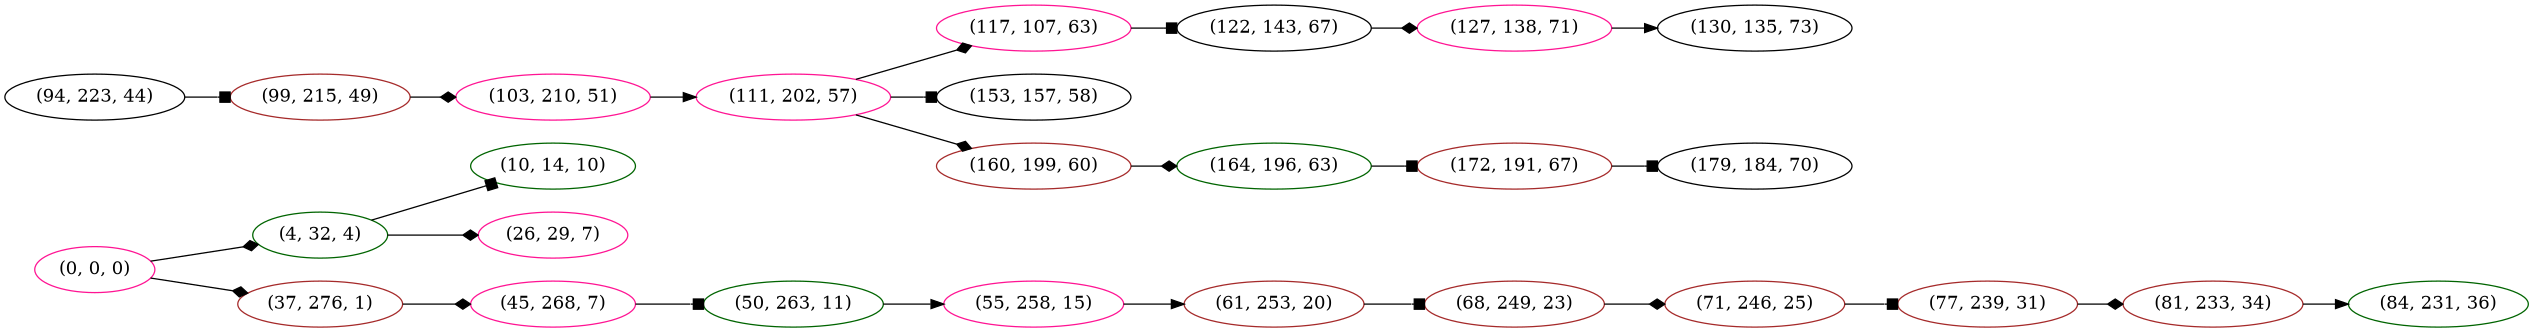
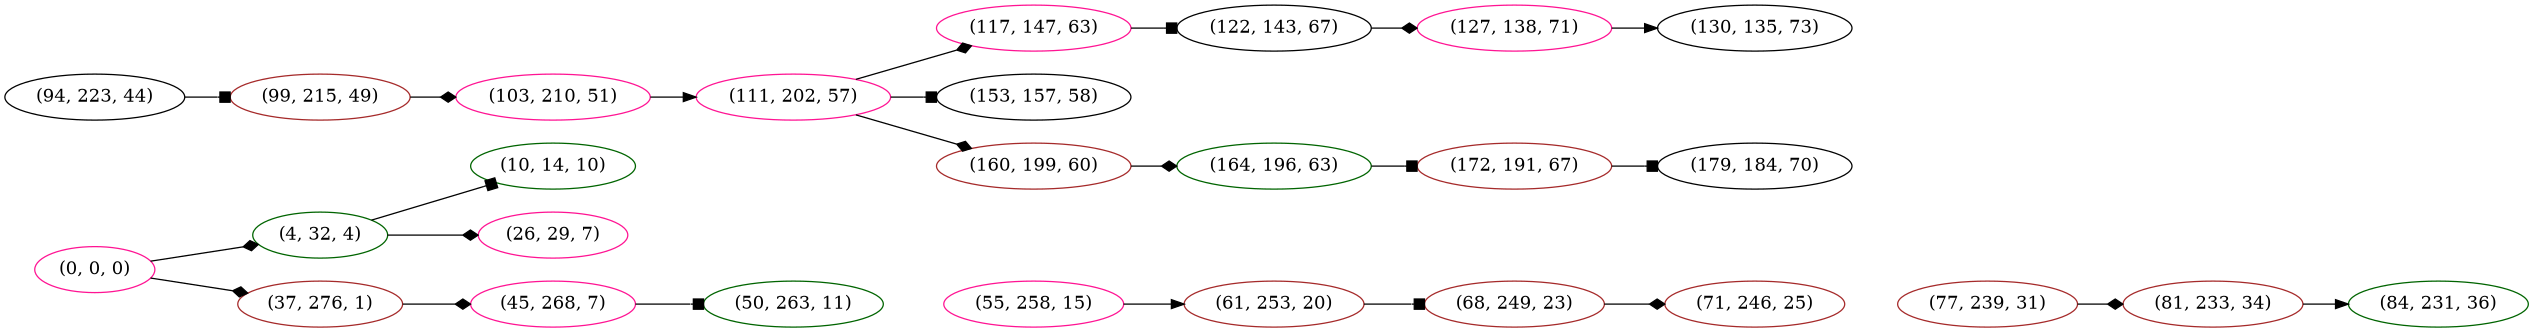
  digraph {
    rankdir=LR
    node [color=brown]
    edge [arrowhead=diamond]
    "(4, 32, 4)" [color=darkgreen]
    "(0, 0, 0)" [color=deeppink]
    "(37, 276, 1)"
    "(10, 14, 10)" [color=darkgreen]
    "(26, 29, 7)" [color=deeppink]
    "(45, 268, 7)" [color=deeppink]
    "(50, 263, 11)" [color=darkgreen]
    "(55, 258, 15)" [color=deeppink]
    "(61, 253, 20)"
    "(68, 249, 23)"
    "(71, 246, 25)"
    "(77, 239, 31)"
    "(81, 233, 34)"
    "(84, 231, 36)" [color=darkgreen]
    "(94, 223, 44)" [color=black]
    "(99, 215, 49)"
    "(103, 210, 51)" [color=deeppink]
    "(111, 202, 57)" [color=deeppink]
-   "(117, 147, 63)" [color=deeppink label="(117, 107, 63)"]
+   "(117, 147, 63)" [color=deeppink]
    "(153, 157, 58)" [color=black]
    "(160, 199, 60)"
    "(122, 143, 67)" [color=black]
    "(164, 196, 63)" [color=darkgreen]
    "(127, 138, 71)" [color=deeppink]
    "(130, 135, 73)" [color=black]
    "(172, 191, 67)"
    "(179, 184, 70)" [color=black]
    "(4, 32, 4)" -> "(10, 14, 10)" [arrowhead=box]
    "(4, 32, 4)" -> "(26, 29, 7)"
    "(0, 0, 0)" -> "(4, 32, 4)"
    "(0, 0, 0)" -> "(37, 276, 1)"
    "(37, 276, 1)" -> "(45, 268, 7)"
    "(45, 268, 7)" -> "(50, 263, 11)" [arrowhead=box]
-   "(50, 263, 11)" -> "(55, 258, 15)" [arrowhead=normal]
    "(55, 258, 15)" -> "(61, 253, 20)" [arrowhead=normal]
    "(61, 253, 20)" -> "(68, 249, 23)" [arrowhead=box]
    "(68, 249, 23)" -> "(71, 246, 25)"
-   "(71, 246, 25)" -> "(77, 239, 31)" [arrowhead=box]
    "(77, 239, 31)" -> "(81, 233, 34)"
    "(81, 233, 34)" -> "(84, 231, 36)" [arrowhead=normal]
    "(94, 223, 44)" -> "(99, 215, 49)" [arrowhead=box]
    "(99, 215, 49)" -> "(103, 210, 51)"
    "(103, 210, 51)" -> "(111, 202, 57)" [arrowhead=normal]
    "(111, 202, 57)" -> "(117, 147, 63)"
    "(111, 202, 57)" -> "(153, 157, 58)" [arrowhead=box]
    "(111, 202, 57)" -> "(160, 199, 60)"
    "(117, 147, 63)" -> "(122, 143, 67)" [arrowhead=box]
    "(160, 199, 60)" -> "(164, 196, 63)"
    "(122, 143, 67)" -> "(127, 138, 71)"
    "(164, 196, 63)" -> "(172, 191, 67)" [arrowhead=box]
    "(127, 138, 71)" -> "(130, 135, 73)" [arrowhead=normal]
    "(172, 191, 67)" -> "(179, 184, 70)" [arrowhead=box]
  }
